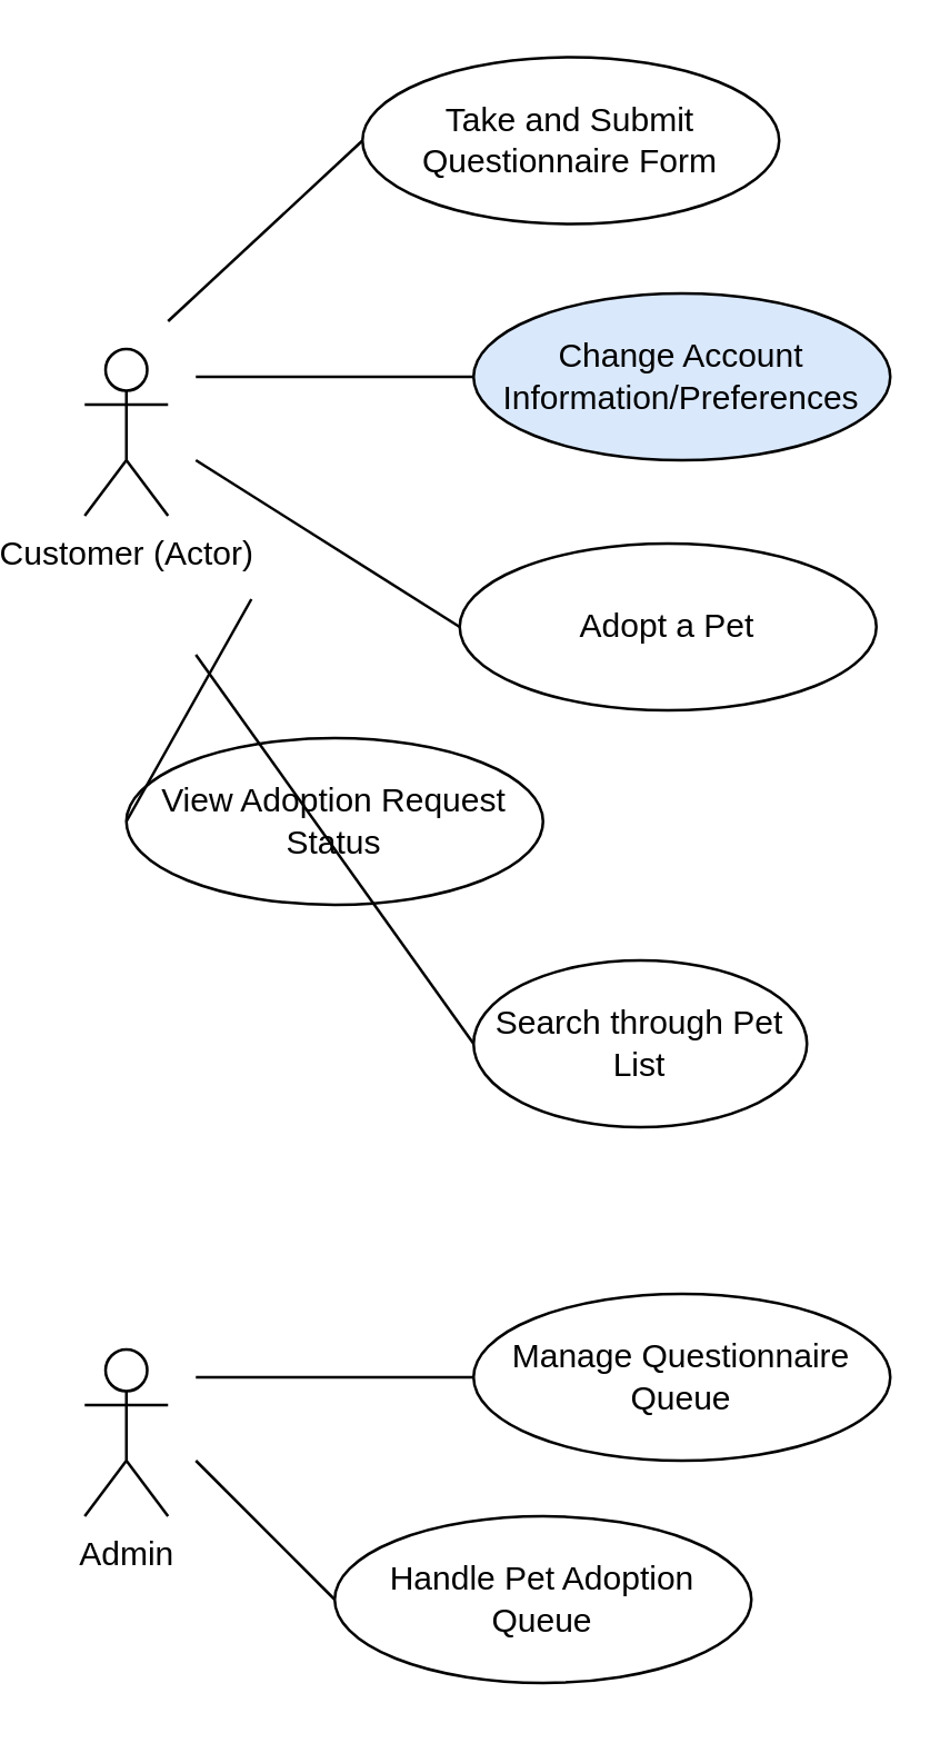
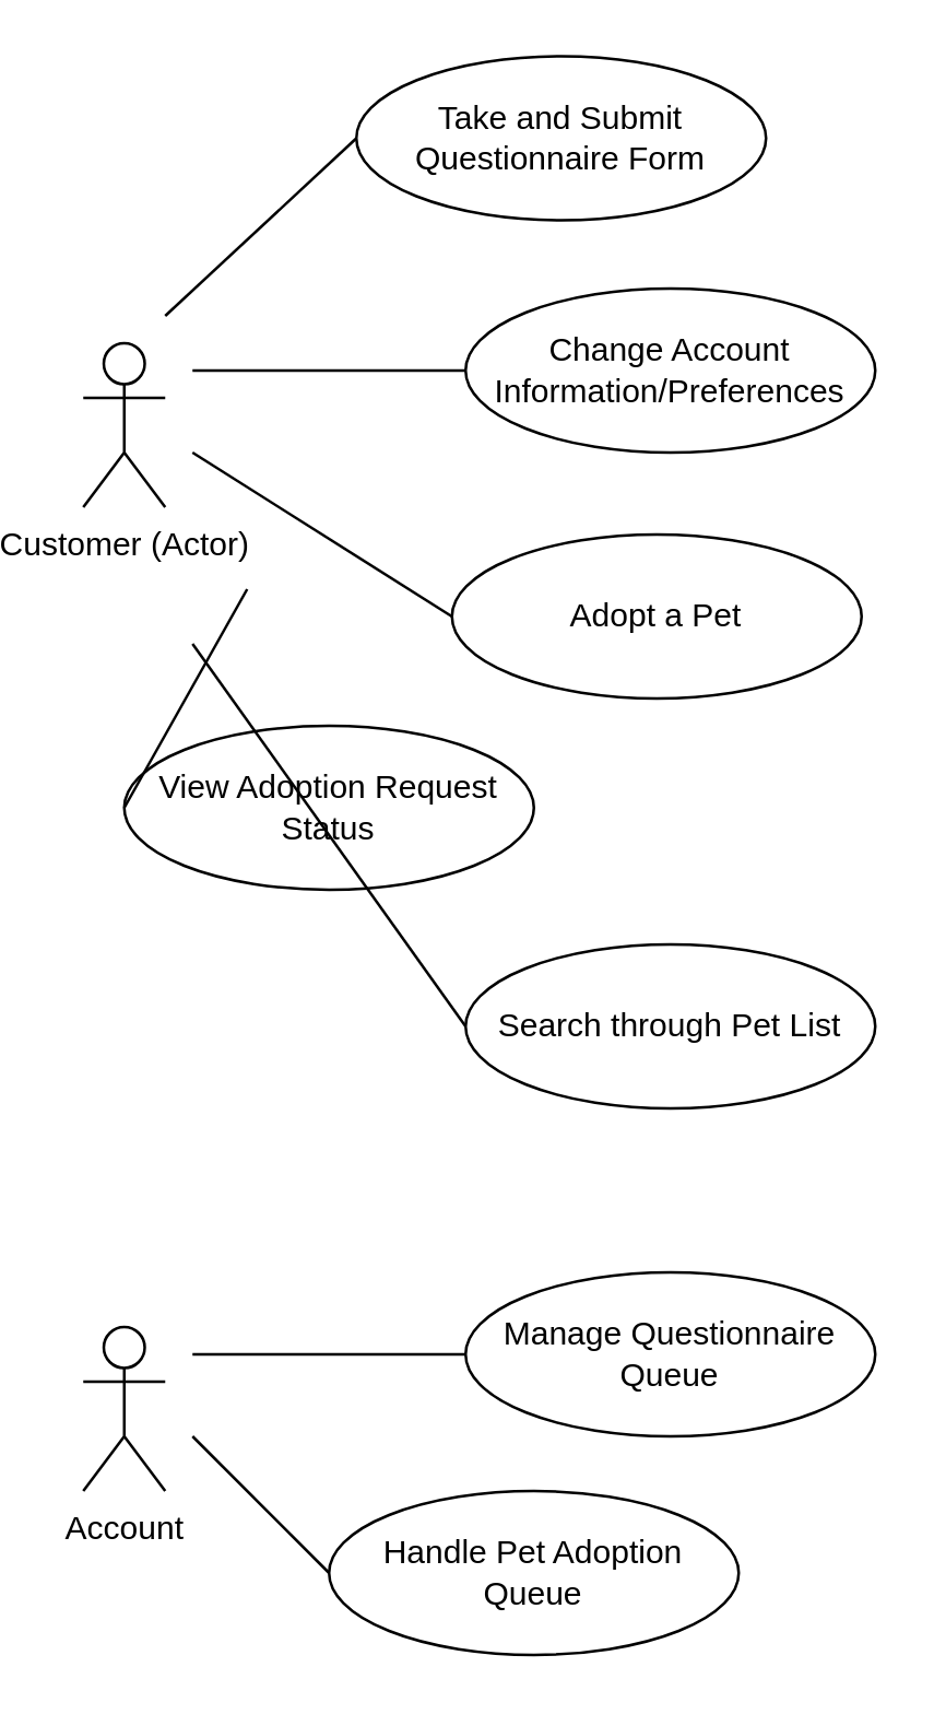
  <mxCell id="0" />
  <mxCell id="1" parent="0" />
- <mxCell id="2" value="Admin" style="shape=umlActor;verticalLabelPosition=bottom;verticalAlign=top;html=1;" vertex="1" parent="1"><mxGeometry x="20" y="485" width="30" height="60" as="geometry" /></mxCell>
+ <mxCell id="2" value="Account" style="shape=umlActor;verticalLabelPosition=bottom;verticalAlign=top;html=1;" vertex="1" parent="1"><mxGeometry x="20" y="485" width="30" height="60" as="geometry" /></mxCell>
  <mxCell id="3" value="Customer (Actor)" style="shape=umlActor;verticalLabelPosition=bottom;verticalAlign=top;html=1;" vertex="1" parent="1"><mxGeometry x="20" y="125" width="30" height="60" as="geometry" /></mxCell>
- <mxCell id="4" value="Change Account Information/Preferences" style="ellipse;whiteSpace=wrap;html=1;fillColor=#dae8fc;" vertex="1" parent="1"><mxGeometry x="160" y="105" width="150" height="60" as="geometry" /></mxCell>
+ <mxCell id="4" value="Change Account Information/Preferences" style="ellipse;whiteSpace=wrap;html=1;" vertex="1" parent="1"><mxGeometry x="160" y="105" width="150" height="60" as="geometry" /></mxCell>
  <mxCell id="5" value="Take and Submit Questionnaire Form" style="ellipse;whiteSpace=wrap;html=1;" vertex="1" parent="1"><mxGeometry x="120" y="20" width="150" height="60" as="geometry" /></mxCell>
  <mxCell id="6" value="Adopt a Pet" style="ellipse;whiteSpace=wrap;html=1;" vertex="1" parent="1"><mxGeometry x="155" y="195" width="150" height="60" as="geometry" /></mxCell>
  <mxCell id="7" value="View Adoption Request Status" style="ellipse;whiteSpace=wrap;html=1;" vertex="1" parent="1"><mxGeometry x="35" y="265" width="150" height="60" as="geometry" /></mxCell>
- <mxCell id="8" value="Search through Pet List" style="ellipse;whiteSpace=wrap;html=1;" vertex="1" parent="1"><mxGeometry x="160" y="345" width="120" height="60" as="geometry" /></mxCell>
+ <mxCell id="8" value="Search through Pet List" style="ellipse;whiteSpace=wrap;html=1;" vertex="1" parent="1"><mxGeometry x="160" y="345" width="150" height="60" as="geometry" /></mxCell>
  <mxCell id="9" value="Handle Pet Adoption Queue" style="ellipse;whiteSpace=wrap;html=1;" vertex="1" parent="1"><mxGeometry x="110" y="545" width="150" height="60" as="geometry" /></mxCell>
  <mxCell id="10" value="Manage Questionnaire Queue" style="ellipse;whiteSpace=wrap;html=1;" vertex="1" parent="1"><mxGeometry x="160" y="465" width="150" height="60" as="geometry" /></mxCell>
  <mxCell id="11" value="" style="endArrow=none;html=1;rounded=0;entryX=0;entryY=0.5;entryDx=0;entryDy=0;" edge="1" parent="1" target="6"><mxGeometry width="50" height="50" relative="1" as="geometry"><mxPoint x="60" y="165" as="sourcePoint" /><mxPoint x="190" y="325" as="targetPoint" /></mxGeometry></mxCell>
  <mxCell id="12" value="" style="endArrow=none;html=1;rounded=0;entryX=0;entryY=0.5;entryDx=0;entryDy=0;" edge="1" parent="1" target="7"><mxGeometry width="50" height="50" relative="1" as="geometry"><mxPoint x="80" y="215" as="sourcePoint" /><mxPoint x="150" y="295" as="targetPoint" /></mxGeometry></mxCell>
  <mxCell id="13" value="" style="endArrow=none;html=1;rounded=0;entryX=0;entryY=0.5;entryDx=0;entryDy=0;" edge="1" parent="1"><mxGeometry width="50" height="50" relative="1" as="geometry"><mxPoint x="60" y="135" as="sourcePoint" /><mxPoint x="160" y="135" as="targetPoint" /></mxGeometry></mxCell>
  <mxCell id="14" value="" style="endArrow=none;html=1;rounded=0;entryX=0;entryY=0.5;entryDx=0;entryDy=0;" edge="1" parent="1" target="5"><mxGeometry width="50" height="50" relative="1" as="geometry"><mxPoint x="50" y="115" as="sourcePoint" /><mxPoint x="170" y="145" as="targetPoint" /></mxGeometry></mxCell>
  <mxCell id="15" value="" style="endArrow=none;html=1;rounded=0;entryX=0;entryY=0.5;entryDx=0;entryDy=0;" edge="1" parent="1" target="8"><mxGeometry width="50" height="50" relative="1" as="geometry"><mxPoint x="60" y="235" as="sourcePoint" /><mxPoint x="80" y="355" as="targetPoint" /></mxGeometry></mxCell>
  <mxCell id="16" value="" style="endArrow=none;html=1;rounded=0;" edge="1" parent="1"><mxGeometry width="50" height="50" relative="1" as="geometry"><mxPoint x="60" y="495" as="sourcePoint" /><mxPoint x="160" y="495" as="targetPoint" /></mxGeometry></mxCell>
  <mxCell id="17" value="" style="endArrow=none;html=1;rounded=0;entryX=0;entryY=0.5;entryDx=0;entryDy=0;" edge="1" parent="1" target="9"><mxGeometry width="50" height="50" relative="1" as="geometry"><mxPoint x="60" y="525" as="sourcePoint" /><mxPoint x="170" y="505" as="targetPoint" /></mxGeometry></mxCell>
